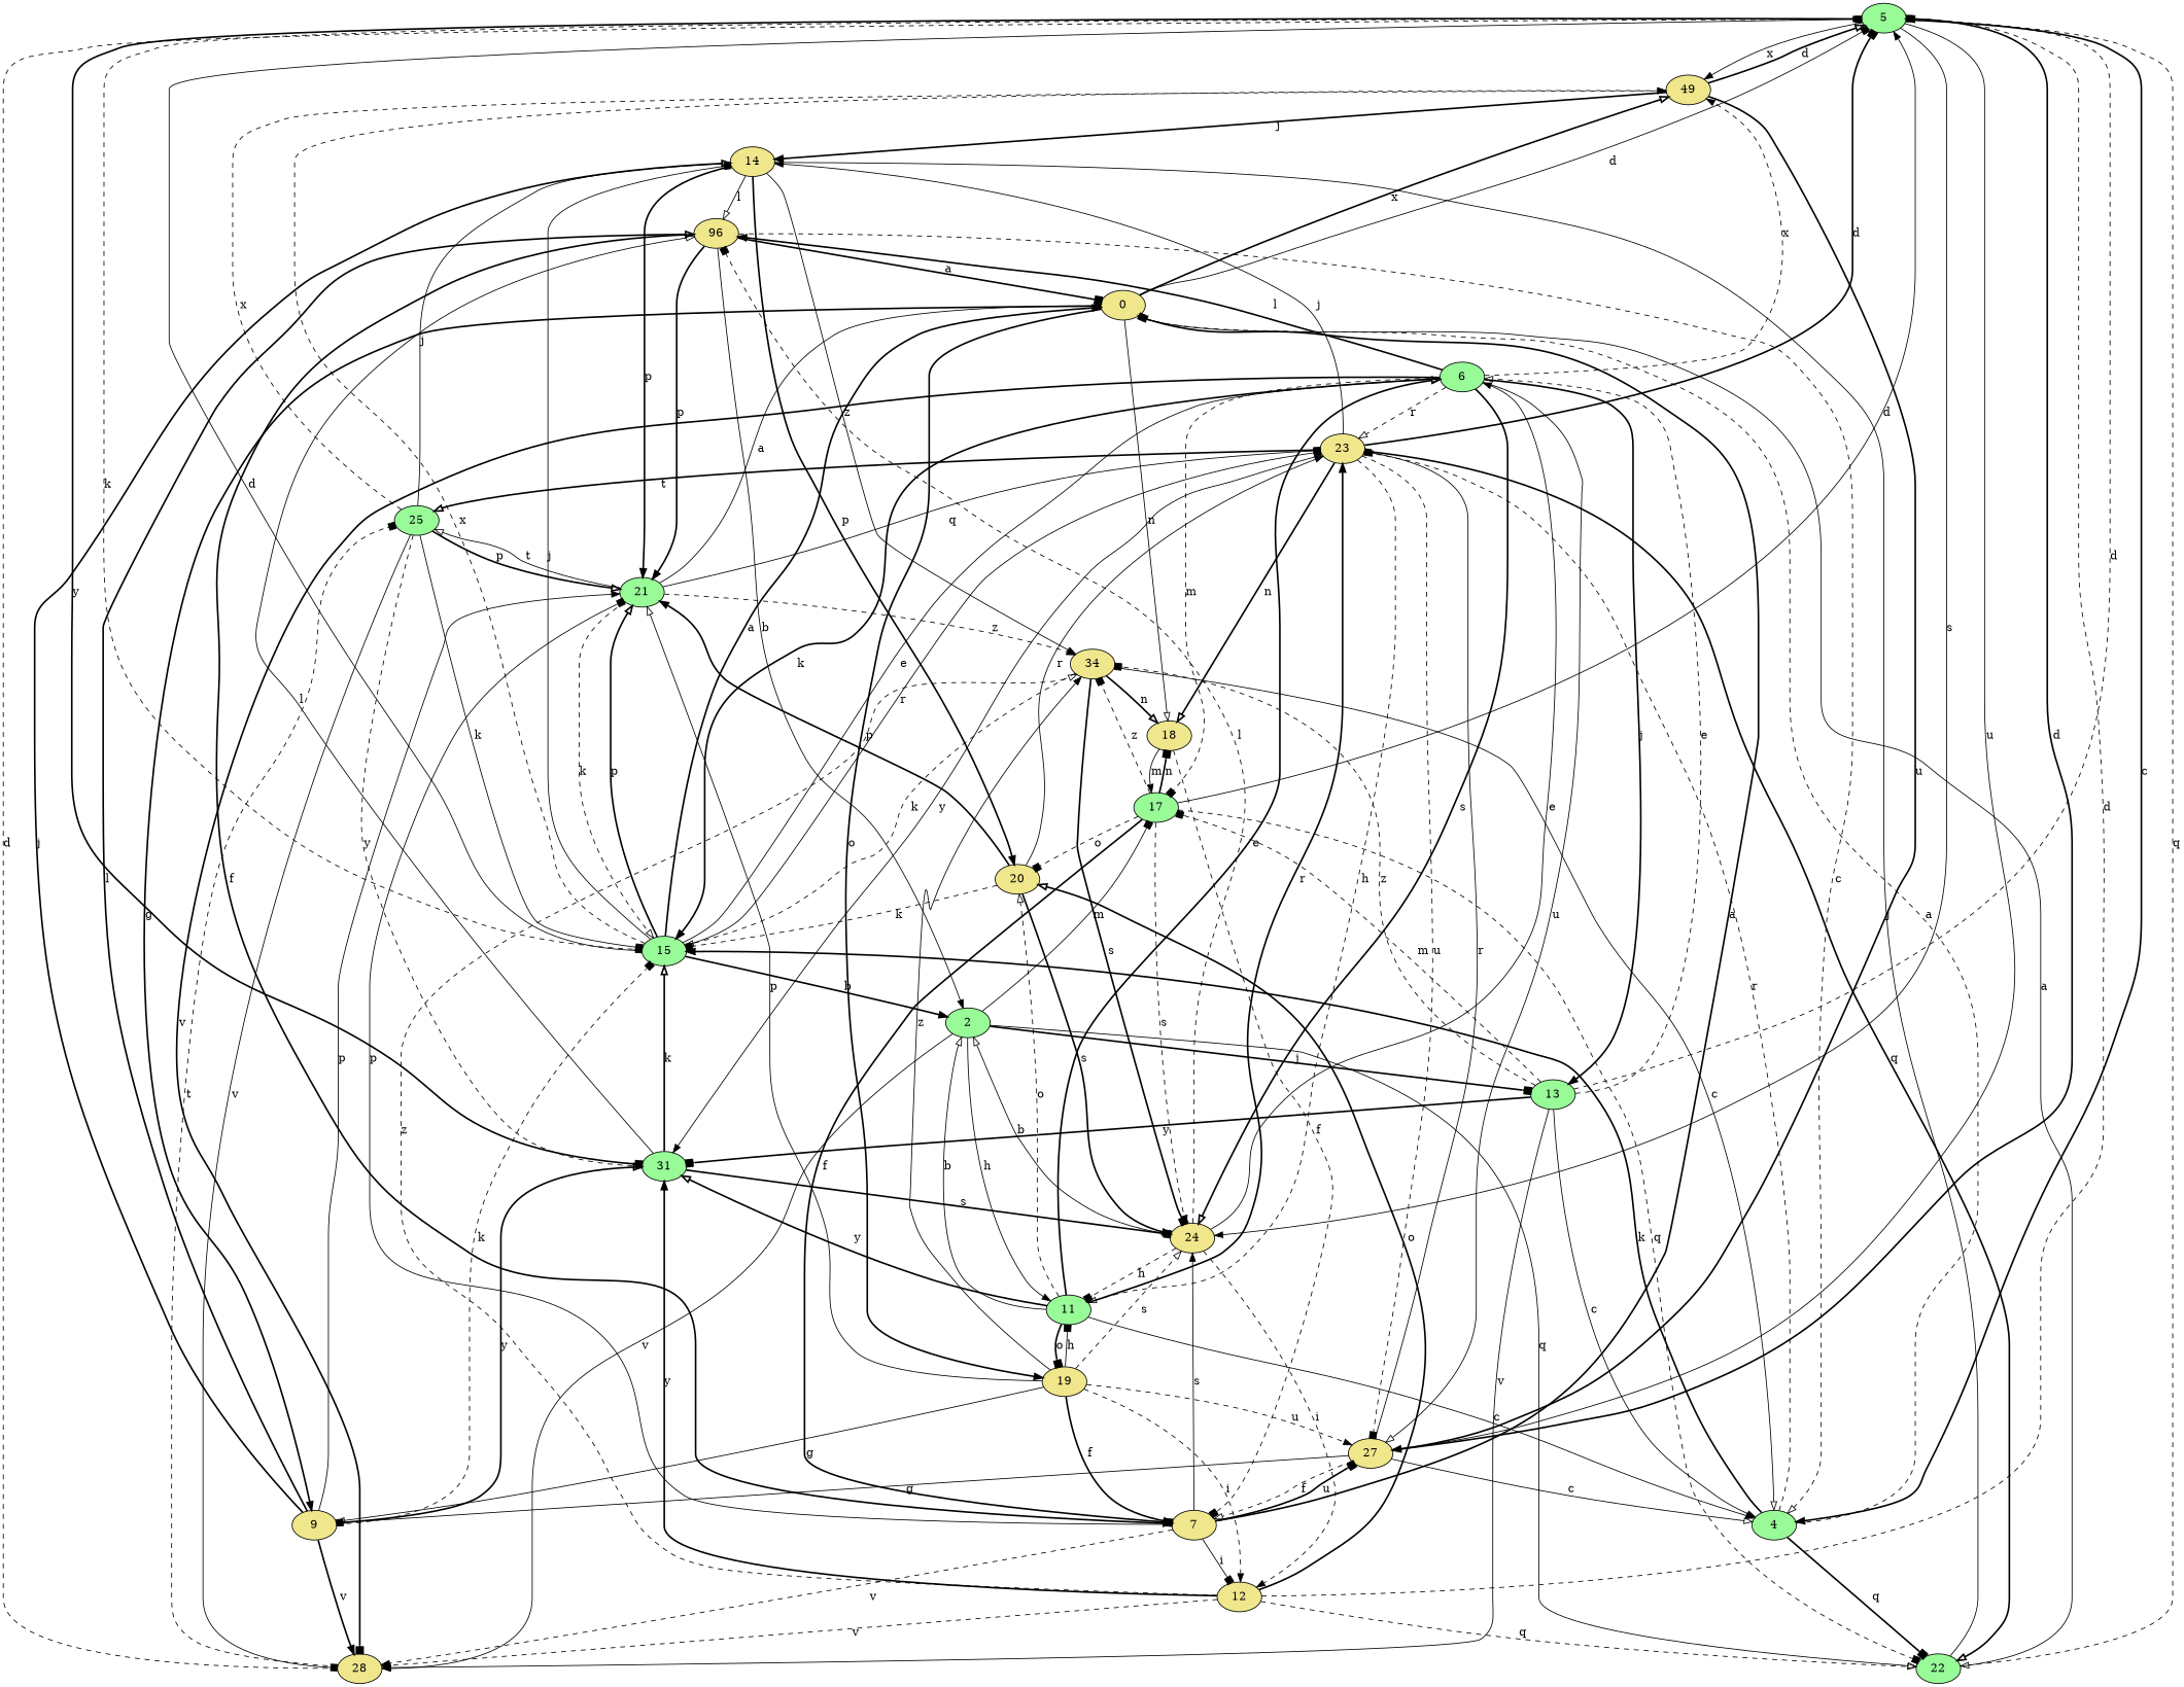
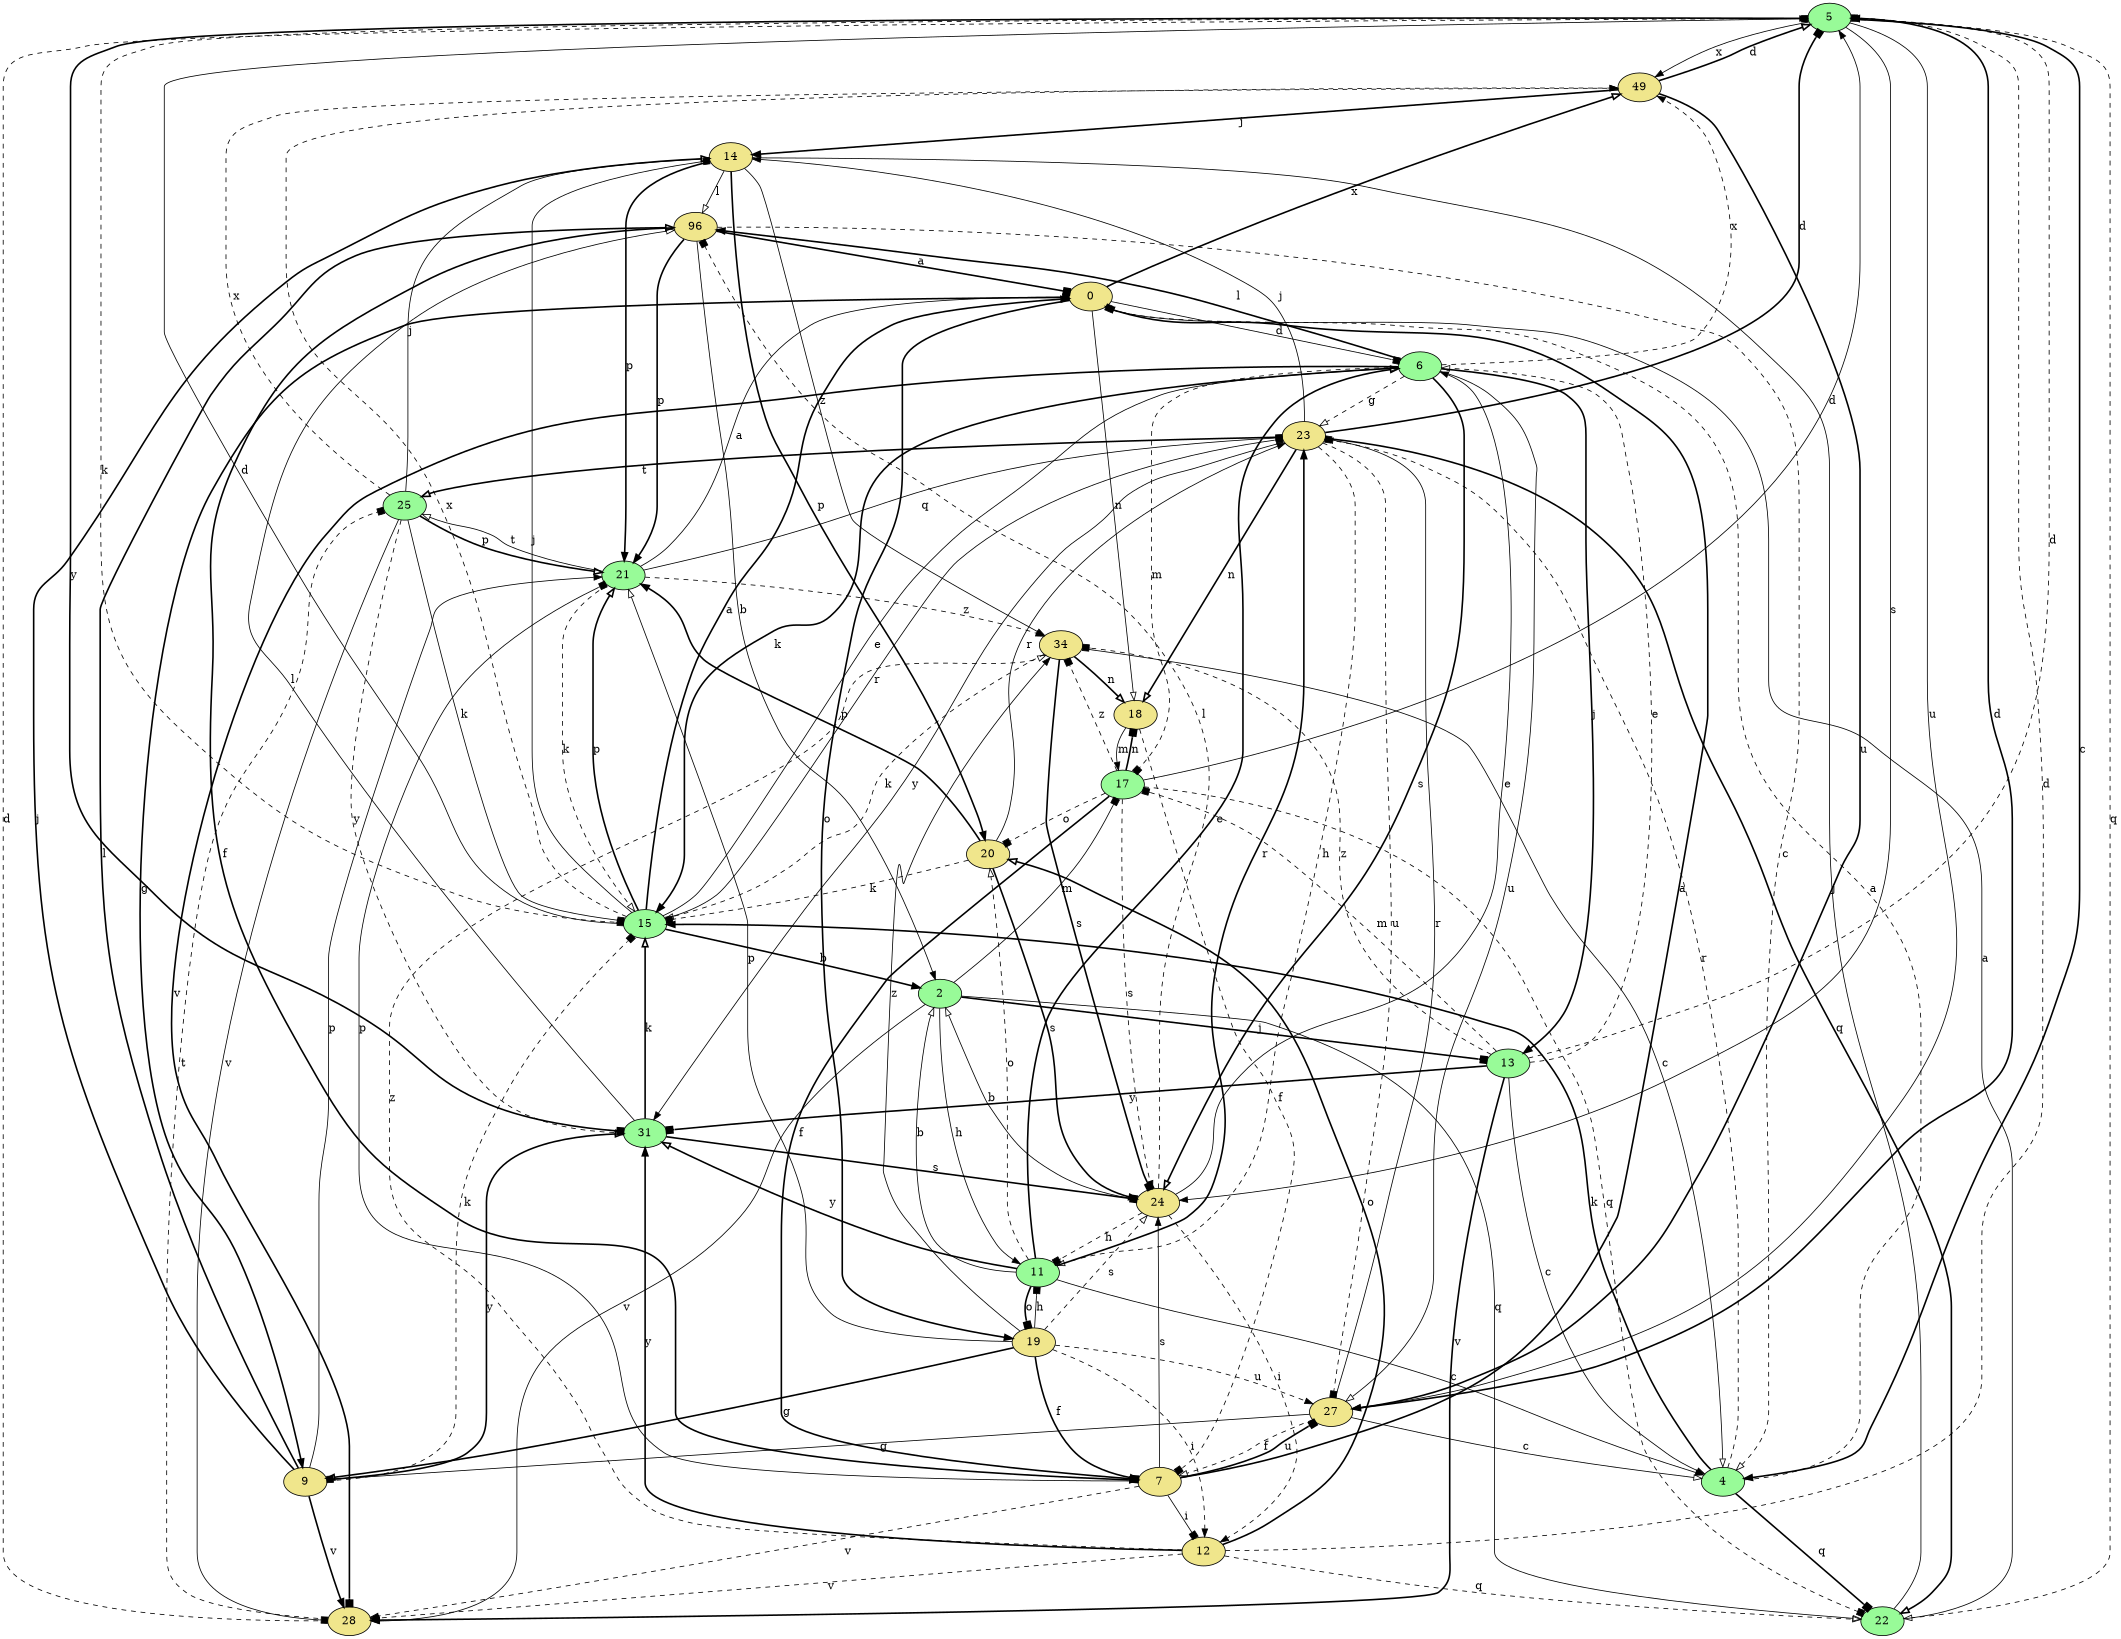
  strict digraph {
    node [fillcolor=khaki style=filled]
    edge [arrowhead=normal style=bold]
    5 [fillcolor=palegreen]
    0
    9
    18
    19
    n6 [label=49]
    22 [fillcolor=palegreen]
    4 [fillcolor=palegreen]
    15 [fillcolor=palegreen]
    24
    27
    31 [fillcolor=palegreen]
    28
    n14 [label=96]
    21 [fillcolor=palegreen]
    14
    17 [fillcolor=palegreen]
    7
    11 [fillcolor=palegreen]
    12
    34
    2 [fillcolor=palegreen]
    13 [fillcolor=palegreen]
    23
    6 [fillcolor=palegreen]
    20
    25 [fillcolor=palegreen]
    5 -> n6 [label=x style=solid]
    5 -> 22 [arrowhead=onormal label=q style=dashed]
    5 -> 4 [label=c]
    5 -> 15 [arrowhead=box label=k style=dashed]
    5 -> 24 [label=s style=solid]
    5 -> 27 [label=u style=solid]
    5 -> 31 [arrowhead=box label=y]
-   0 -> 5 [arrowhead=box label=d style=solid]
+   0 -> 6 [arrowhead=box label=d style=solid]
    0 -> 9 [label=g]
    0 -> 18 [arrowhead=onormal label=n style=solid]
    0 -> 19 [label=o]
    0 -> n6 [arrowhead=onormal label=x]
    9 -> 15 [arrowhead=box label=k style=dashed]
    9 -> 31 [arrowhead=onormal label=y]
    9 -> 28 [label=v]
    9 -> n14 [arrowhead=onormal label=l]
    9 -> 21 [label=p style=solid]
    9 -> 14 [arrowhead=onormal label=j]
    18 -> 17 [label=m style=solid]
    18 -> 7 [arrowhead=box label=f style=dashed]
-   19 -> 9 [arrowhead=onormal label=g style=solid]
+   19 -> 9 [arrowhead=onormal label=g]
    19 -> 24 [arrowhead=onormal label=s style=dashed]
    19 -> 27 [label=u style=dashed]
    19 -> 21 [arrowhead=onormal label=p style=solid]
    19 -> 7 [label=f]
    19 -> 11 [arrowhead=box label=h style=solid]
    19 -> 12 [label=i style=dashed]
    19 -> 34 [label=z style=solid]
    n6 -> 5 [arrowhead=onormal label=d]
    n6 -> 27 [arrowhead=onormal label=u]
    n6 -> 14 [label=j]
    22 -> 0 [arrowhead=box label=a style=solid]
    22 -> 14 [arrowhead=onormal label=j style=solid]
    4 -> 0 [arrowhead=onormal label=a style=dashed]
    4 -> 22 [arrowhead=box label=q]
    4 -> 15 [label=k]
    4 -> 23 [label=r style=dashed]
    15 -> 5 [arrowhead=box label=d style=solid]
    15 -> 0 [label=a]
    15 -> n6 [label=x style=dashed]
    15 -> 21 [arrowhead=onormal label=p]
    15 -> 14 [arrowhead=box label=j style=solid]
    15 -> 2 [label=b]
    15 -> 23 [arrowhead=box label=r style=solid]
    15 -> 6 [arrowhead=onormal label=e style=solid]
    24 -> n14 [arrowhead=box label=l style=dashed]
    24 -> 11 [arrowhead=box label=h style=dashed]
    24 -> 12 [label=i style=dashed]
    24 -> 2 [arrowhead=onormal label=b style=solid]
    24 -> 6 [label=e style=solid]
    27 -> 5 [label=d]
    27 -> 9 [arrowhead=box label=g style=solid]
    27 -> 4 [arrowhead=onormal label=c style=solid]
    27 -> 7 [arrowhead=onormal label=f style=dashed]
    27 -> 23 [arrowhead=box label=r style=solid]
    31 -> 15 [arrowhead=onormal label=k]
    31 -> 24 [arrowhead=box label=s]
    31 -> n14 [arrowhead=onormal label=l style=solid]
    28 -> 5 [label=d style=dashed]
    28 -> 25 [arrowhead=box label=t style=dashed]
    n14 -> 0 [arrowhead=box label=a]
    n14 -> 4 [arrowhead=onormal label=c style=dashed]
    n14 -> 21 [label=p]
    n14 -> 7 [label=f]
    n14 -> 2 [label=b style=solid]
    21 -> 0 [arrowhead=box label=a style=solid]
    21 -> 15 [arrowhead=onormal label=k style=dashed]
    21 -> 34 [label=z style=dashed]
    21 -> 23 [arrowhead=box label=q style=solid]
    21 -> 25 [arrowhead=onormal label=t style=solid]
    14 -> n14 [arrowhead=onormal label=l style=solid]
    14 -> 21 [label=p]
    14 -> 34 [label=z style=solid]
    14 -> 20 [label=p]
    17 -> 5 [label=d style=solid]
    17 -> 18 [arrowhead=box label=n]
    17 -> 22 [arrowhead=box label=q style=dashed]
    17 -> 24 [label=s style=dashed]
    17 -> 7 [arrowhead=box label=f]
    17 -> 34 [arrowhead=box label=z style=dashed]
    17 -> 20 [arrowhead=box label=o style=dashed]
    7 -> 0 [label=a]
    7 -> 24 [label=s style=solid]
    7 -> 27 [arrowhead=box label=u]
    7 -> 28 [label=v style=dashed]
    7 -> 21 [arrowhead=box label=p style=solid]
    7 -> 12 [arrowhead=box label=i style=solid]
    11 -> 19 [arrowhead=box label=o]
    11 -> 4 [label=c style=solid]
    11 -> 31 [arrowhead=onormal label=y]
    11 -> 2 [arrowhead=onormal label=b style=solid]
    11 -> 23 [label=r]
    11 -> 6 [arrowhead=onormal label=e]
    11 -> 20 [arrowhead=onormal label=o style=dashed]
    12 -> 5 [arrowhead=box label=d style=dashed]
    12 -> 22 [arrowhead=onormal label=q style=dashed]
    12 -> 31 [label=y]
    12 -> 28 [label=v style=dashed]
    12 -> 34 [arrowhead=onormal label=z style=dashed]
    12 -> 20 [arrowhead=onormal label=o]
    34 -> 18 [arrowhead=onormal label=n]
    34 -> 4 [arrowhead=onormal label=c style=solid]
    34 -> 15 [arrowhead=onormal label=k style=dashed]
    34 -> 24 [arrowhead=box label=s]
    2 -> 22 [arrowhead=onormal label=q style=solid]
    2 -> 28 [label=v style=solid]
    2 -> 17 [arrowhead=box label=m style=solid]
    2 -> 11 [label=h style=solid]
    2 -> 13 [arrowhead=box label=j]
    13 -> 5 [label=d style=dashed]
    13 -> 4 [label=c style=solid]
    13 -> 31 [arrowhead=box label=y]
-   13 -> 28 [label=v style=solid]
+   13 -> 28 [label=v]
    13 -> 17 [arrowhead=box label=m style=dashed]
    13 -> 34 [arrowhead=box label=z style=dashed]
    13 -> 6 [arrowhead=onormal label=e style=dashed]
    23 -> 5 [arrowhead=box label=d]
    23 -> 18 [arrowhead=onormal label=n]
    23 -> 22 [arrowhead=onormal label=q]
    23 -> 27 [arrowhead=box label=u style=dashed]
    23 -> 31 [label=y style=solid]
    23 -> 14 [label=j style=solid]
    23 -> 11 [arrowhead=onormal label=h style=dashed]
    23 -> 25 [arrowhead=onormal label=t]
    6 -> n6 [label=x style=dashed]
    6 -> 15 [label=k]
    6 -> 24 [arrowhead=onormal label=s]
    6 -> 27 [arrowhead=onormal label=u style=solid]
    6 -> 28 [arrowhead=box label=v]
    6 -> n14 [label=l]
    6 -> 17 [arrowhead=box label=m style=dashed]
    6 -> 13 [label=j]
-   6 -> 23 [arrowhead=onormal label=r style=dashed]
+   6 -> 23 [arrowhead=onormal label=g style=dashed]
    20 -> 15 [arrowhead=box label=k style=dashed]
    20 -> 24 [label=s]
    20 -> 21 [label=p]
    20 -> 23 [label=r style=solid]
    25 -> n6 [label=x style=dashed]
    25 -> 15 [arrowhead=box label=k style=solid]
    25 -> 31 [arrowhead=onormal label=y style=dashed]
    25 -> 28 [arrowhead=box label=v style=solid]
    25 -> 21 [arrowhead=onormal label=p]
    25 -> 14 [arrowhead=onormal label=j style=solid]
  }
